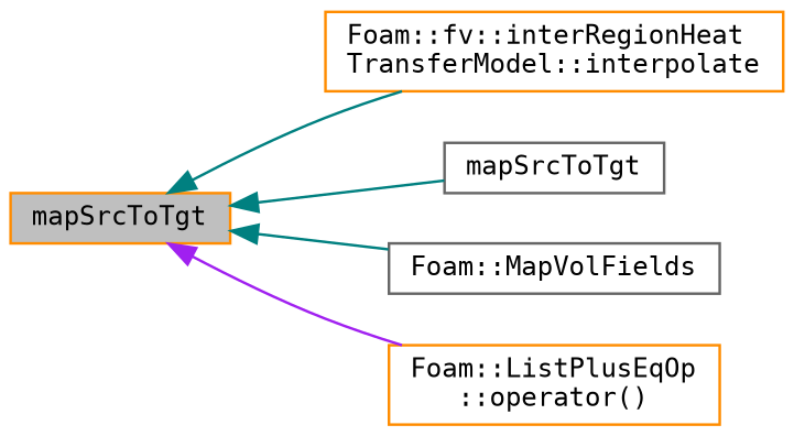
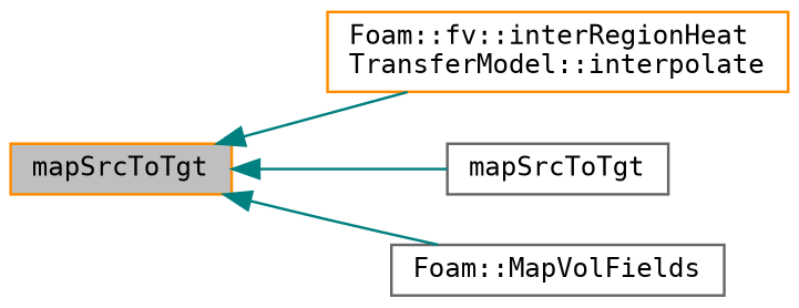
  digraph {
    fontname="DejaVu Sans Mono"
    rankdir=LR
    node [color=darkorange fontname="DejaVu Sans Mono" fontsize=10 shape=record]
    edge [color=teal dir=back fontname="DejaVu Sans Mono" fontsize=10 labelfontname=FreeSans labelfontsize=10 style=solid]
    n1 [fillcolor=grey75 fontcolor=black height=0.2 label=mapSrcToTgt style=filled width=0.4]
    n2 [height=0.2 label="Foam::fv::interRegionHeat\lTransferModel::interpolate" width=0.4]
    n3 [color=gray40 height=0.2 label=mapSrcToTgt width=0.4]
    n4 [color=gray40 height=0.2 label="Foam::MapVolFields" width=0.4]
-   n5 [height=0.2 label="Foam::ListPlusEqOp\l::operator()" width=0.4]
    n1 -> n2
    n1 -> n3
    n1 -> n4
-   n1 -> n5 [color=purple]
  }
